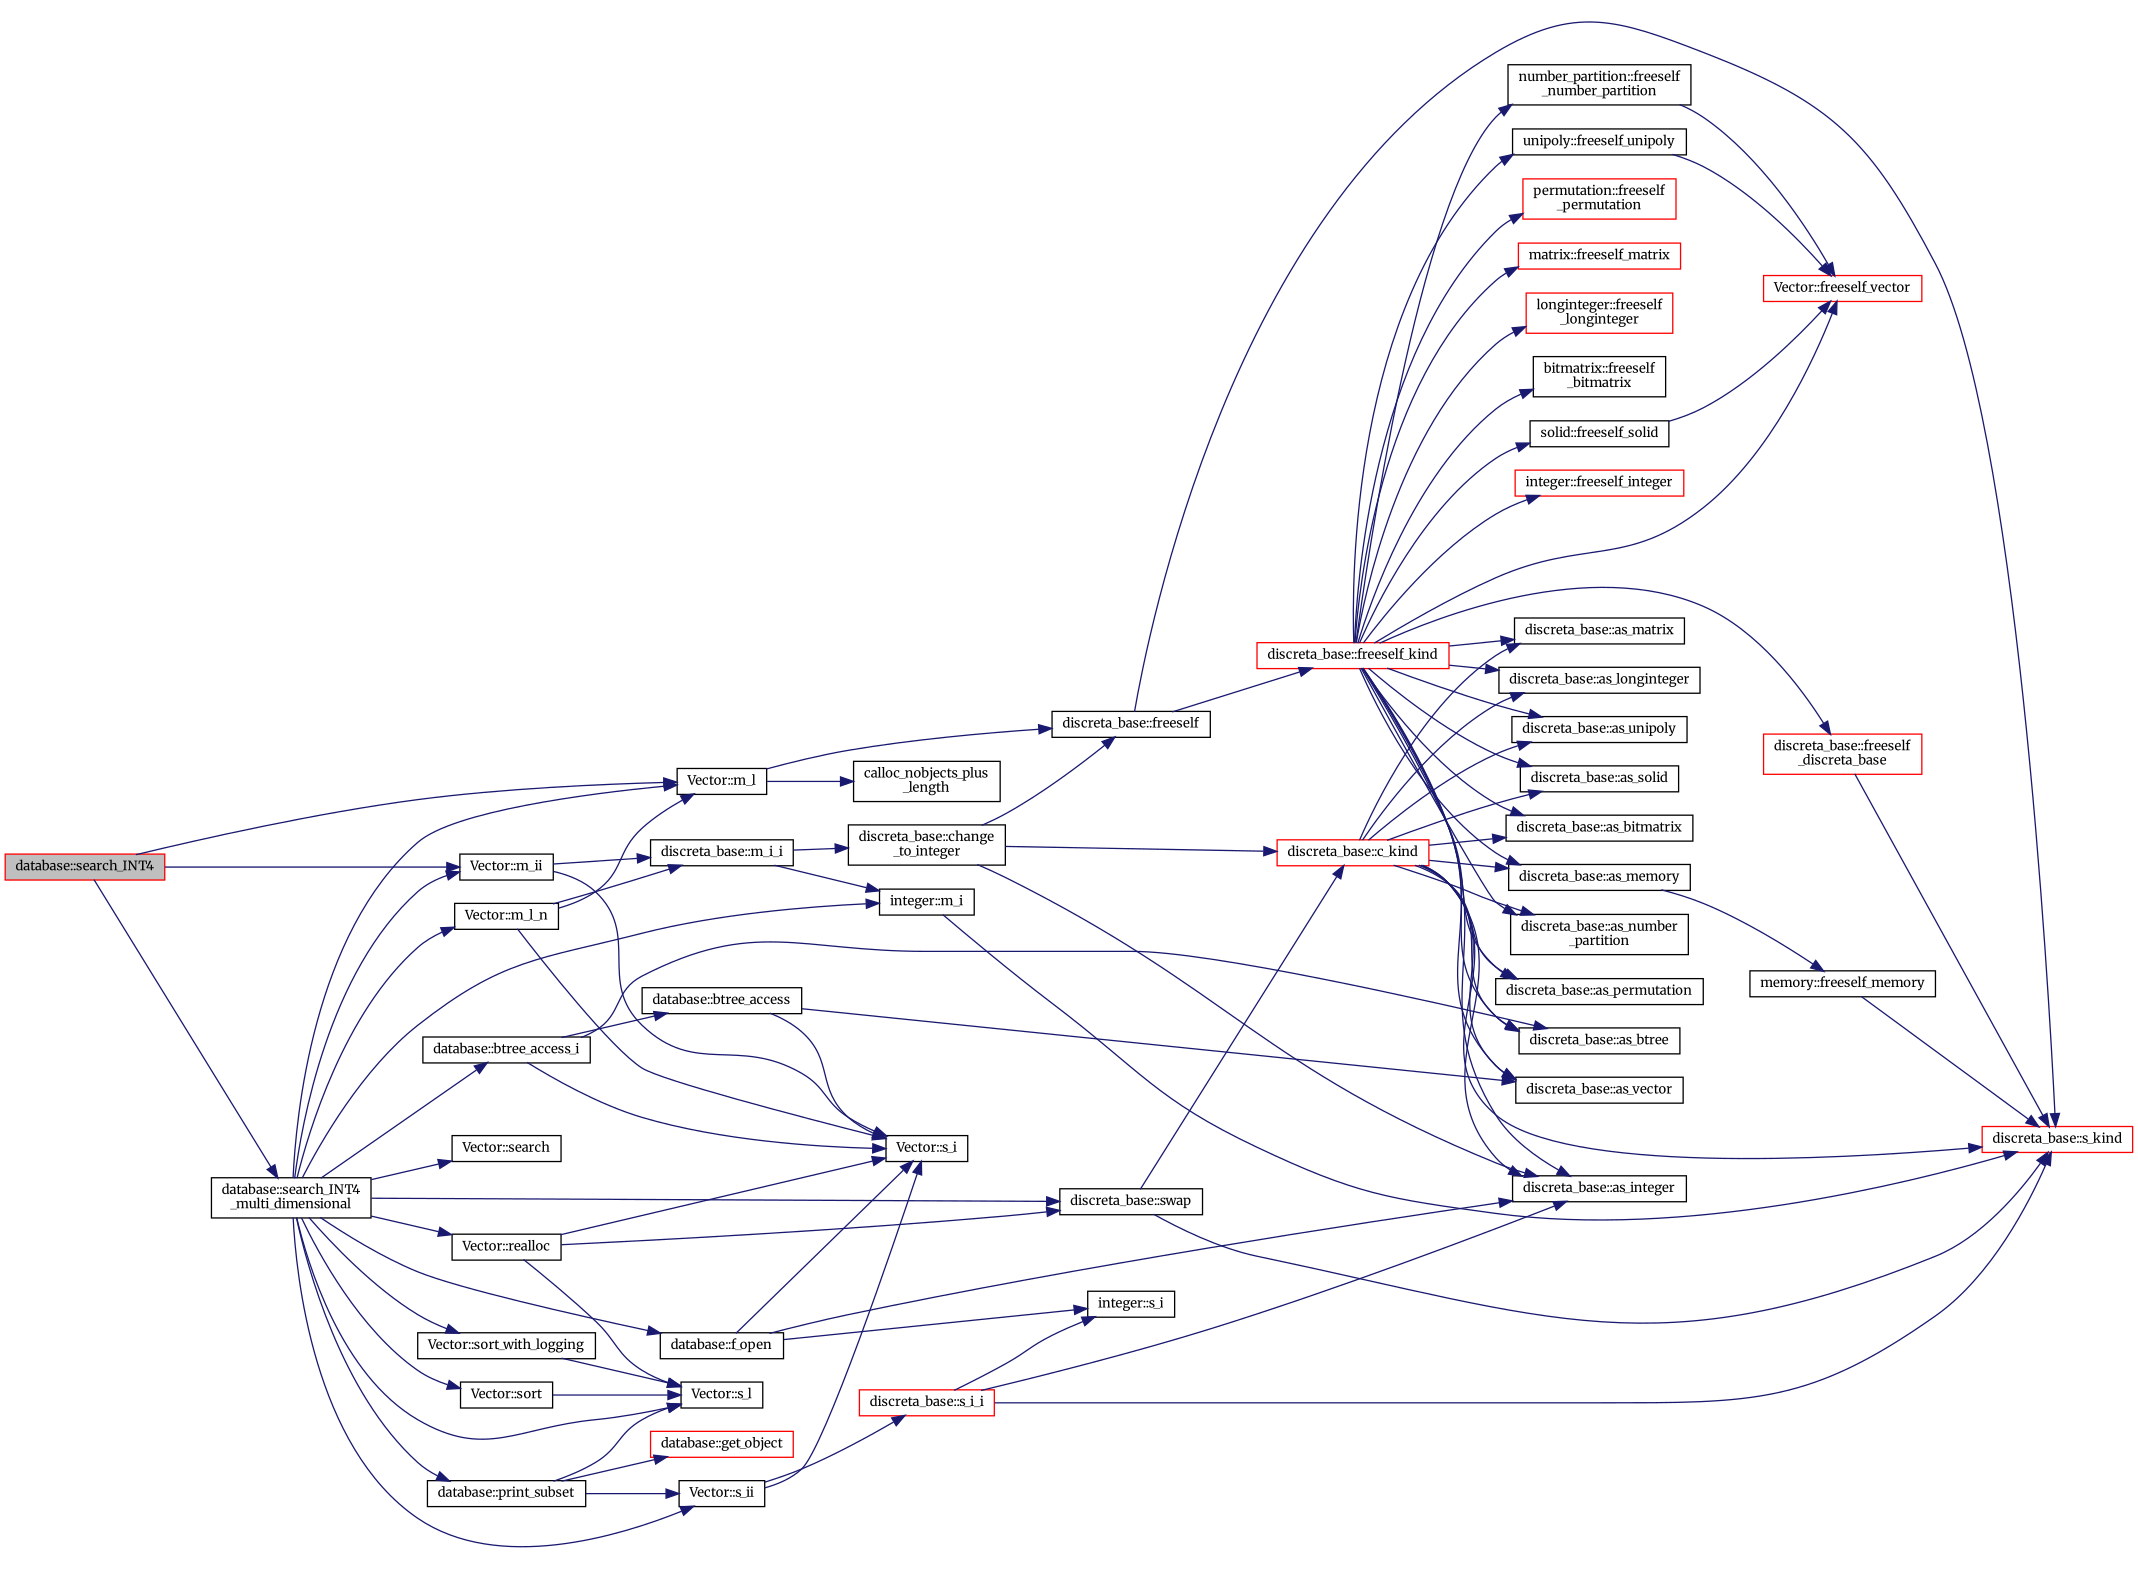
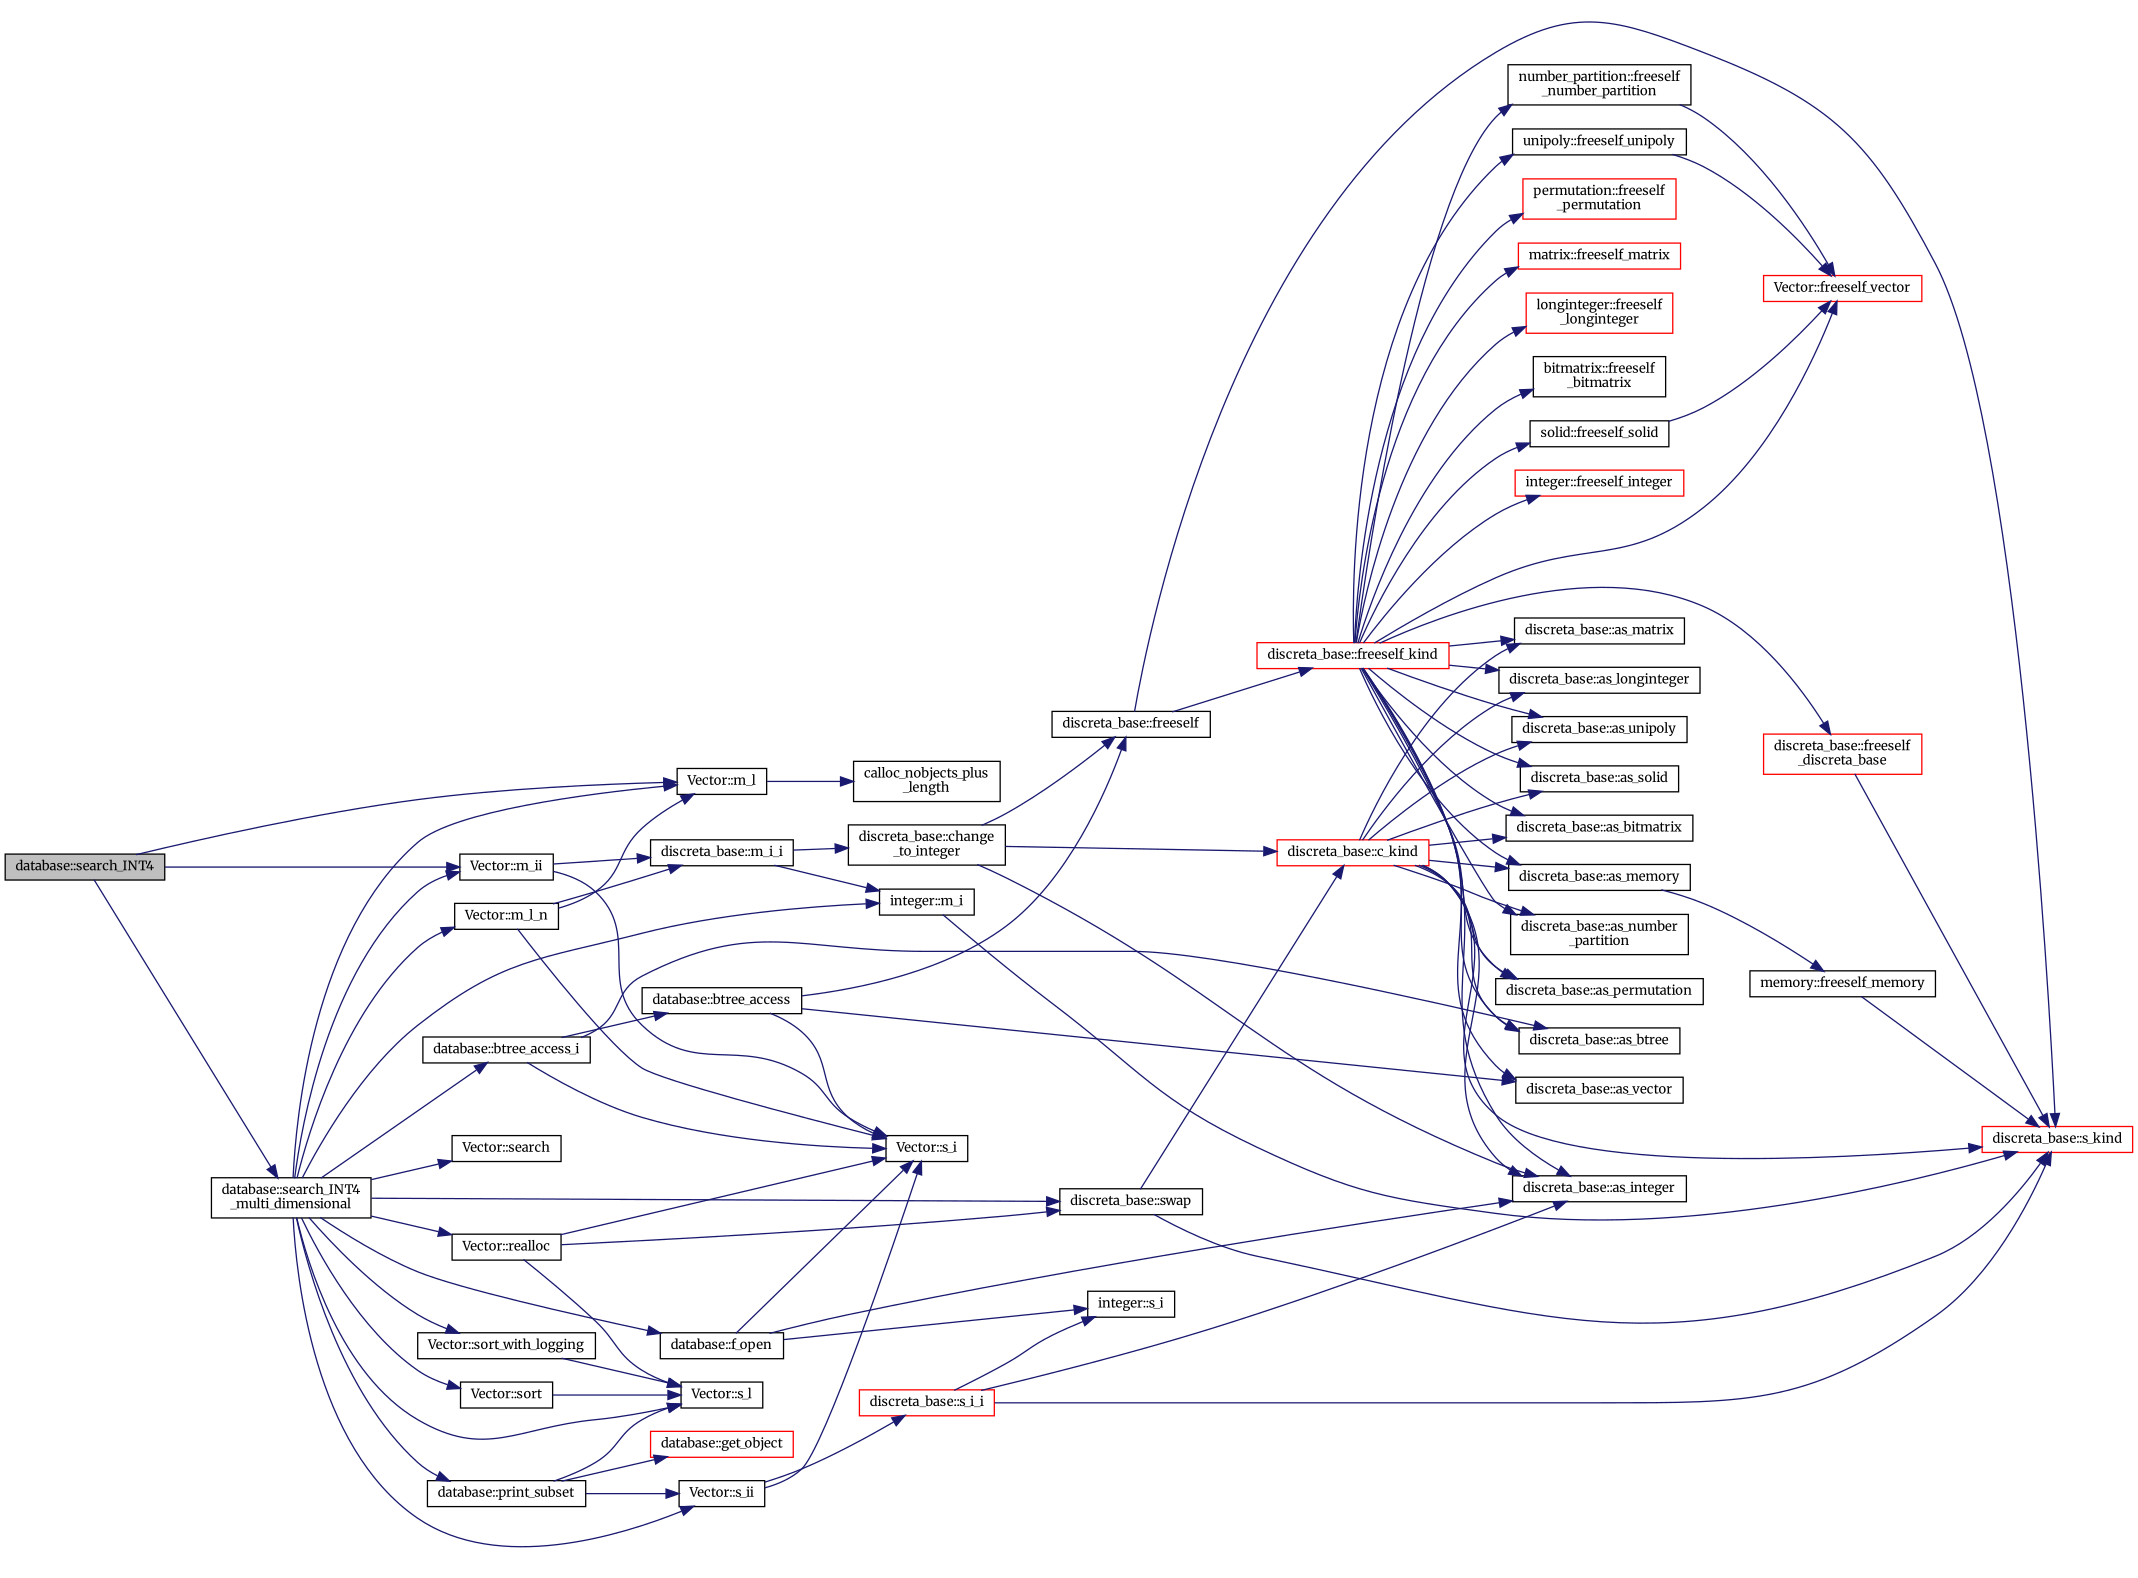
  digraph {
    fontname=Merriweather
    rankdir=LR
    node [color=black fillcolor=white fontname=Merriweather fontsize=10 shape=record style=filled]
    edge [color=midnightblue fontname=Merriweather fontsize=10 labelfontname=Helvetica labelfontsize=10 style=solid]
-   n1 [color=red fillcolor=grey75 fontcolor=black height=0.2 label="database::search_INT4" width=0.4]
+   n1 [fillcolor=grey75 fontcolor=black height=0.2 label="database::search_INT4" width=0.4]
    n2 [height=0.2 label="Vector::m_l" width=0.4]
    n3 [height=0.2 label="Vector::m_ii" width=0.4]
    n4 [height=0.2 label="database::search_INT4\l_multi_dimensional" width=0.4]
    n5 [height=0.2 label="discreta_base::freeself" width=0.4]
    n6 [height=0.2 label="calloc_nobjects_plus\l_length" width=0.4]
    n7 [height=0.2 label="Vector::s_i" width=0.4]
    n8 [height=0.2 label="discreta_base::m_i_i" width=0.4]
    n9 [height=0.2 label="integer::m_i" width=0.4]
    n10 [height=0.2 label="database::f_open" width=0.4]
    n11 [height=0.2 label="Vector::s_l" width=0.4]
    n12 [height=0.2 label="Vector::m_l_n" width=0.4]
    n13 [height=0.2 label="Vector::s_ii" width=0.4]
    n14 [height=0.2 label="database::btree_access_i" width=0.4]
    n15 [height=0.2 label="Vector::sort_with_logging" width=0.4]
    n16 [height=0.2 label="Vector::sort" width=0.4]
    n17 [height=0.2 label="database::print_subset" width=0.4]
    n18 [height=0.2 label="Vector::search" width=0.4]
    n19 [height=0.2 label="Vector::realloc" width=0.4]
    n20 [height=0.2 label="discreta_base::swap" width=0.4]
    n21 [color=red height=0.2 label="discreta_base::freeself_kind" width=0.4]
    n22 [color=red height=0.2 label="discreta_base::s_kind" width=0.4]
    n23 [color=red height=0.2 label="discreta_base::freeself\l_discreta_base" width=0.4]
    n24 [height=0.2 label="discreta_base::as_integer" width=0.4]
    n25 [color=red height=0.2 label="integer::freeself_integer" width=0.4]
    n26 [height=0.2 label="discreta_base::as_vector" width=0.4]
    n27 [color=red height=0.2 label="Vector::freeself_vector" width=0.4]
    n28 [height=0.2 label="discreta_base::as_number\l_partition" width=0.4]
    n29 [height=0.2 label="number_partition::freeself\l_number_partition" width=0.4]
    n30 [height=0.2 label="discreta_base::as_permutation" width=0.4]
    n31 [color=red height=0.2 label="permutation::freeself\l_permutation" width=0.4]
    n32 [height=0.2 label="discreta_base::as_matrix" width=0.4]
    n33 [color=red height=0.2 label="matrix::freeself_matrix" width=0.4]
    n34 [height=0.2 label="discreta_base::as_longinteger" width=0.4]
    n35 [color=red height=0.2 label="longinteger::freeself\l_longinteger" width=0.4]
    n36 [height=0.2 label="discreta_base::as_memory" width=0.4]
    n37 [height=0.2 label="discreta_base::as_unipoly" width=0.4]
    n38 [height=0.2 label="unipoly::freeself_unipoly" width=0.4]
    n39 [height=0.2 label="discreta_base::as_solid" width=0.4]
    n40 [height=0.2 label="solid::freeself_solid" width=0.4]
    n41 [height=0.2 label="discreta_base::as_bitmatrix" width=0.4]
    n42 [height=0.2 label="bitmatrix::freeself\l_bitmatrix" width=0.4]
    n43 [height=0.2 label="discreta_base::as_btree" width=0.4]
    n44 [height=0.2 label="memory::freeself_memory" width=0.4]
    n45 [height=0.2 label="discreta_base::change\l_to_integer" width=0.4]
    n46 [color=red height=0.2 label="discreta_base::c_kind" width=0.4]
    n47 [height=0.2 label="integer::s_i" width=0.4]
    n48 [color=red height=0.2 label="discreta_base::s_i_i" width=0.4]
    n49 [height=0.2 label="database::btree_access" width=0.4]
    n50 [color=red height=0.2 label="database::get_object" width=0.4]
    n1 -> n2
    n1 -> n3
    n1 -> n4
-   n2 -> n5
+   n49 -> n5
    n2 -> n6
    n3 -> n7
    n3 -> n8
    n4 -> n2
    n4 -> n3
    n4 -> n9
    n4 -> n10
    n4 -> n11
    n4 -> n12
    n4 -> n13
    n4 -> n14
    n4 -> n15
    n4 -> n16
    n4 -> n17
    n4 -> n18
    n4 -> n19
    n4 -> n20
    n5 -> n21
    n5 -> n22
    n8 -> n9
    n8 -> n45
    n9 -> n22
    n10 -> n7
    n10 -> n24
    n10 -> n47
    n12 -> n2
    n12 -> n7
    n12 -> n8
    n13 -> n7
    n13 -> n48
    n14 -> n7
    n14 -> n43
    n14 -> n49
    n15 -> n11
    n16 -> n11
    n17 -> n11
    n17 -> n13
    n17 -> n50
    n19 -> n7
    n19 -> n11
    n19 -> n20
    n20 -> n22
    n20 -> n46
    n21 -> n23
    n21 -> n24
    n21 -> n25
    n21 -> n26
    n21 -> n27
    n21 -> n28
    n21 -> n29
    n21 -> n30
    n21 -> n31
    n21 -> n32
    n21 -> n33
    n21 -> n34
    n21 -> n35
    n21 -> n36
    n21 -> n37
    n21 -> n38
    n21 -> n39
    n21 -> n40
    n21 -> n41
    n21 -> n42
    n21 -> n43
    n23 -> n22
    n29 -> n27
    n36 -> n44
    n38 -> n27
    n40 -> n27
    n44 -> n22
    n45 -> n5
    n45 -> n24
    n45 -> n46
    n46 -> n22
    n46 -> n24
-   n46 -> n26
    n46 -> n28
    n46 -> n30
    n46 -> n32
    n46 -> n34
    n46 -> n36
    n46 -> n37
    n46 -> n39
    n46 -> n41
    n46 -> n43
    n48 -> n22
    n48 -> n24
    n48 -> n47
    n49 -> n7
    n49 -> n26
  }
